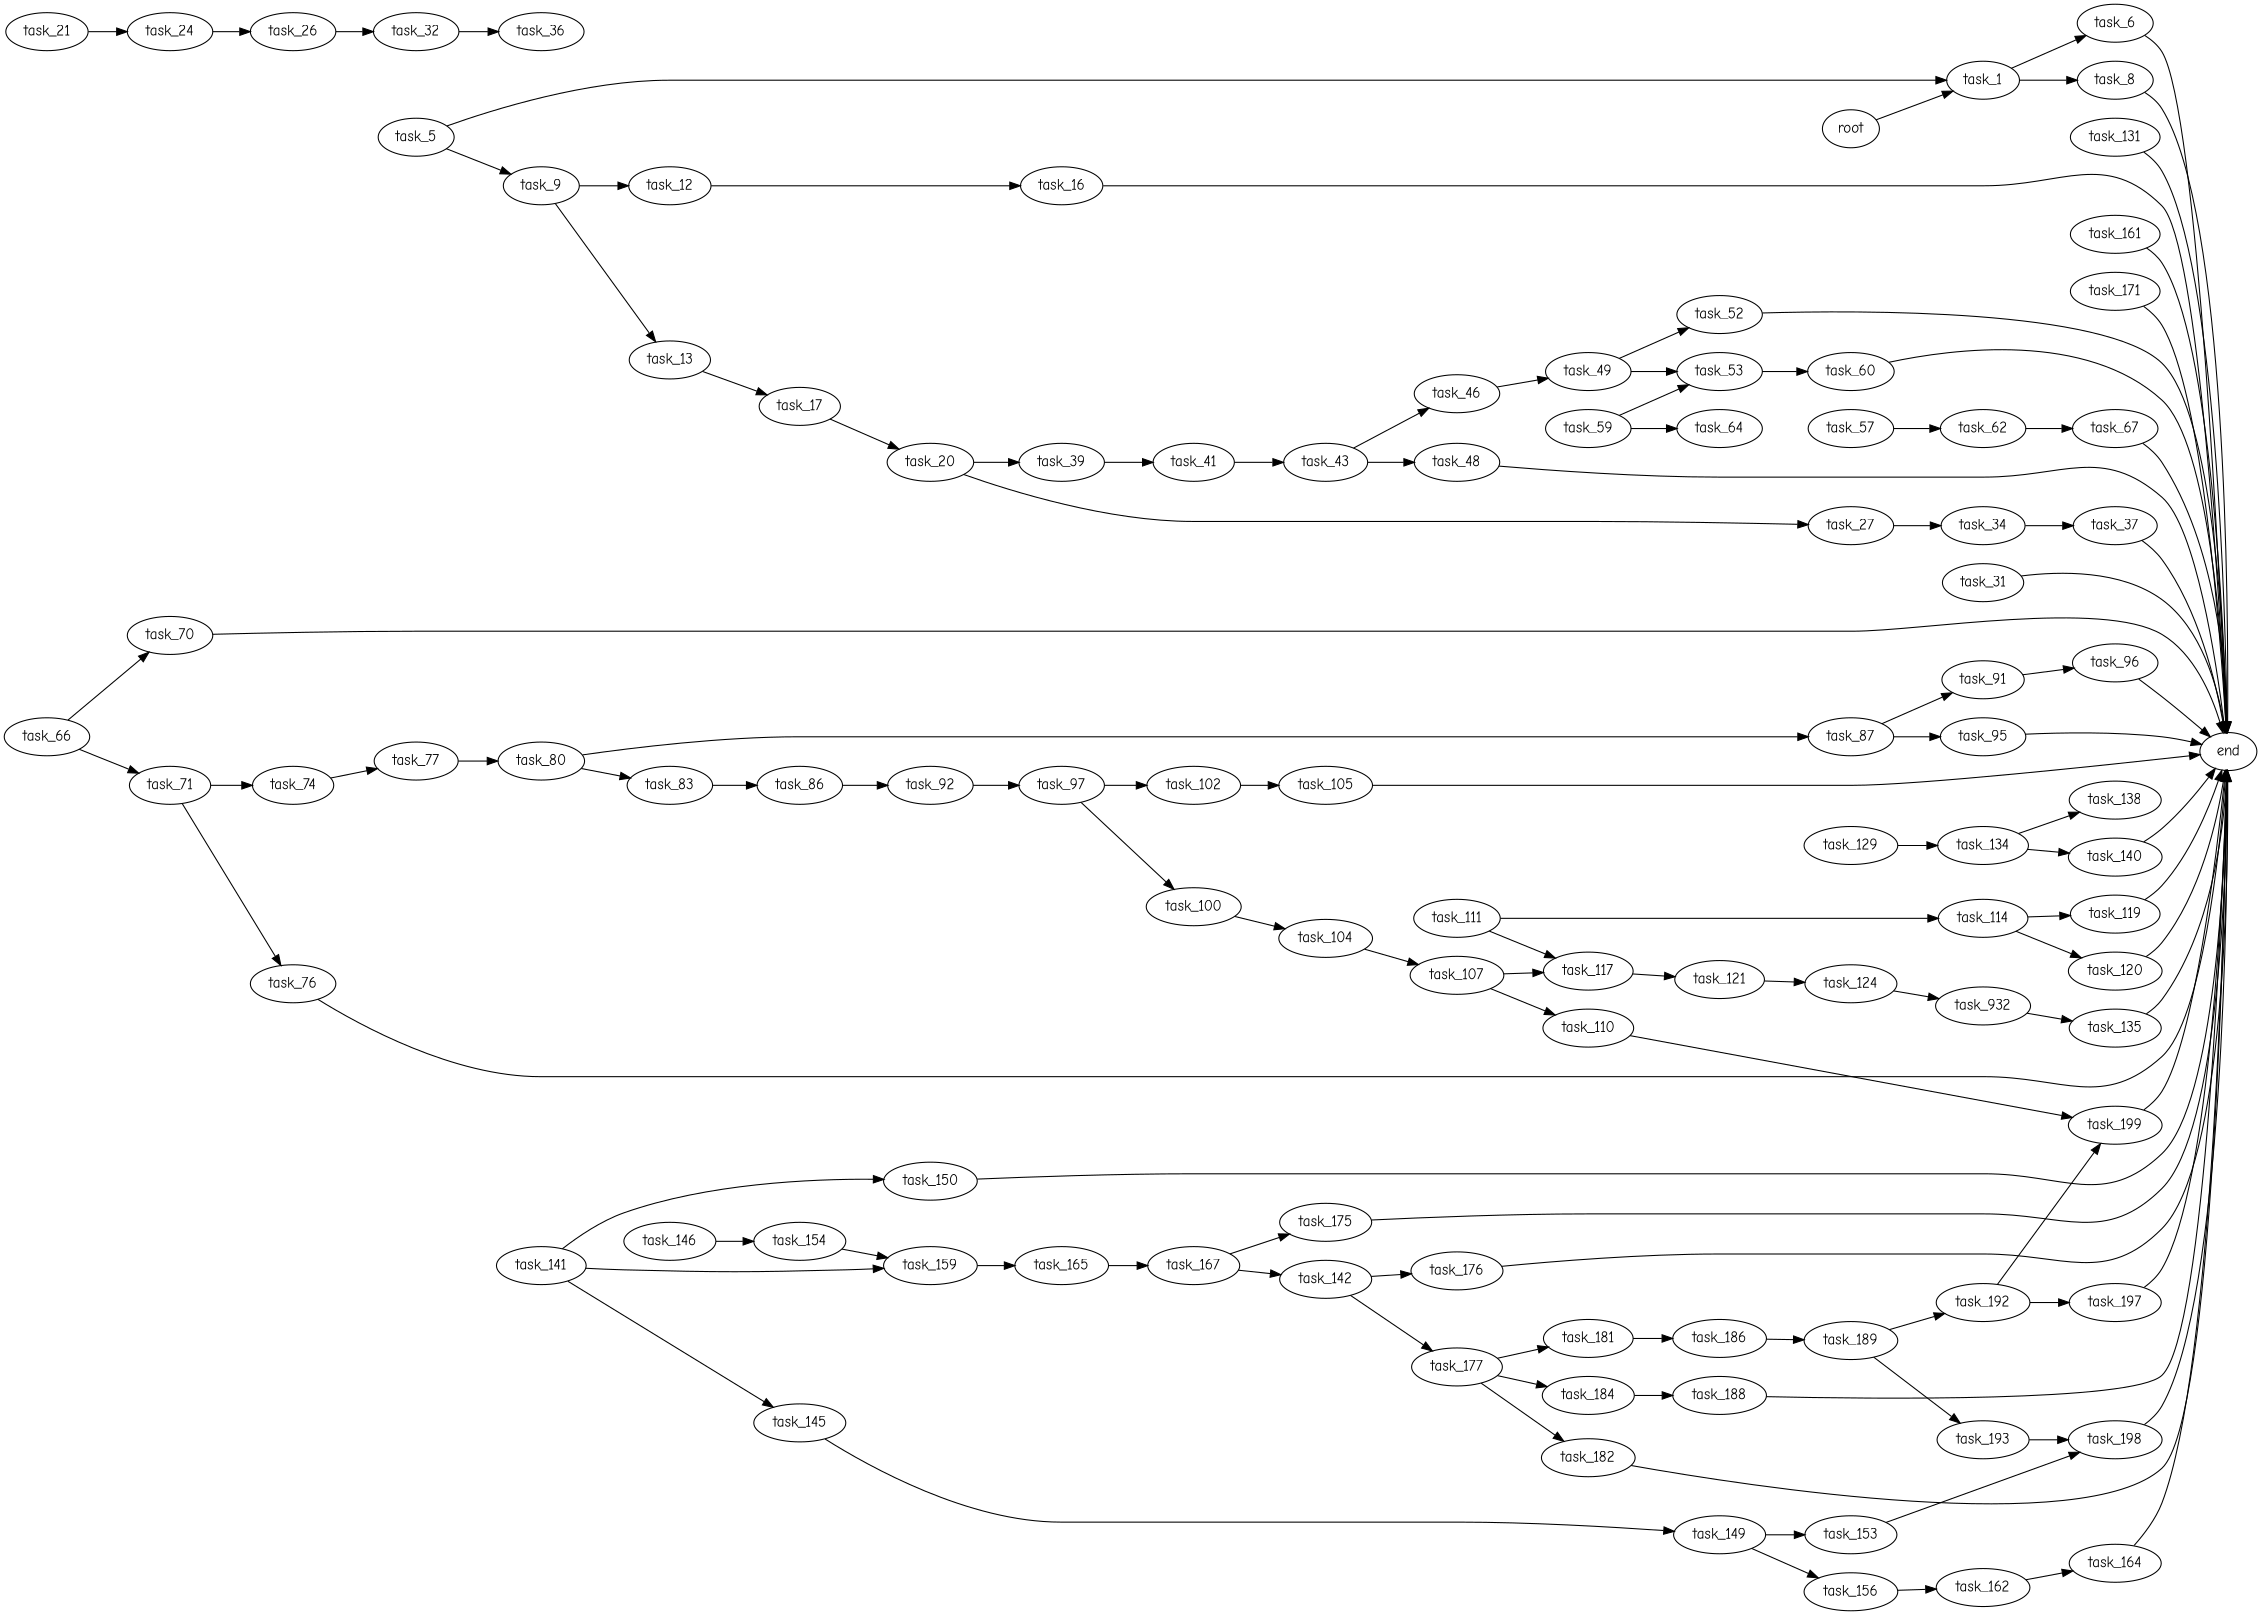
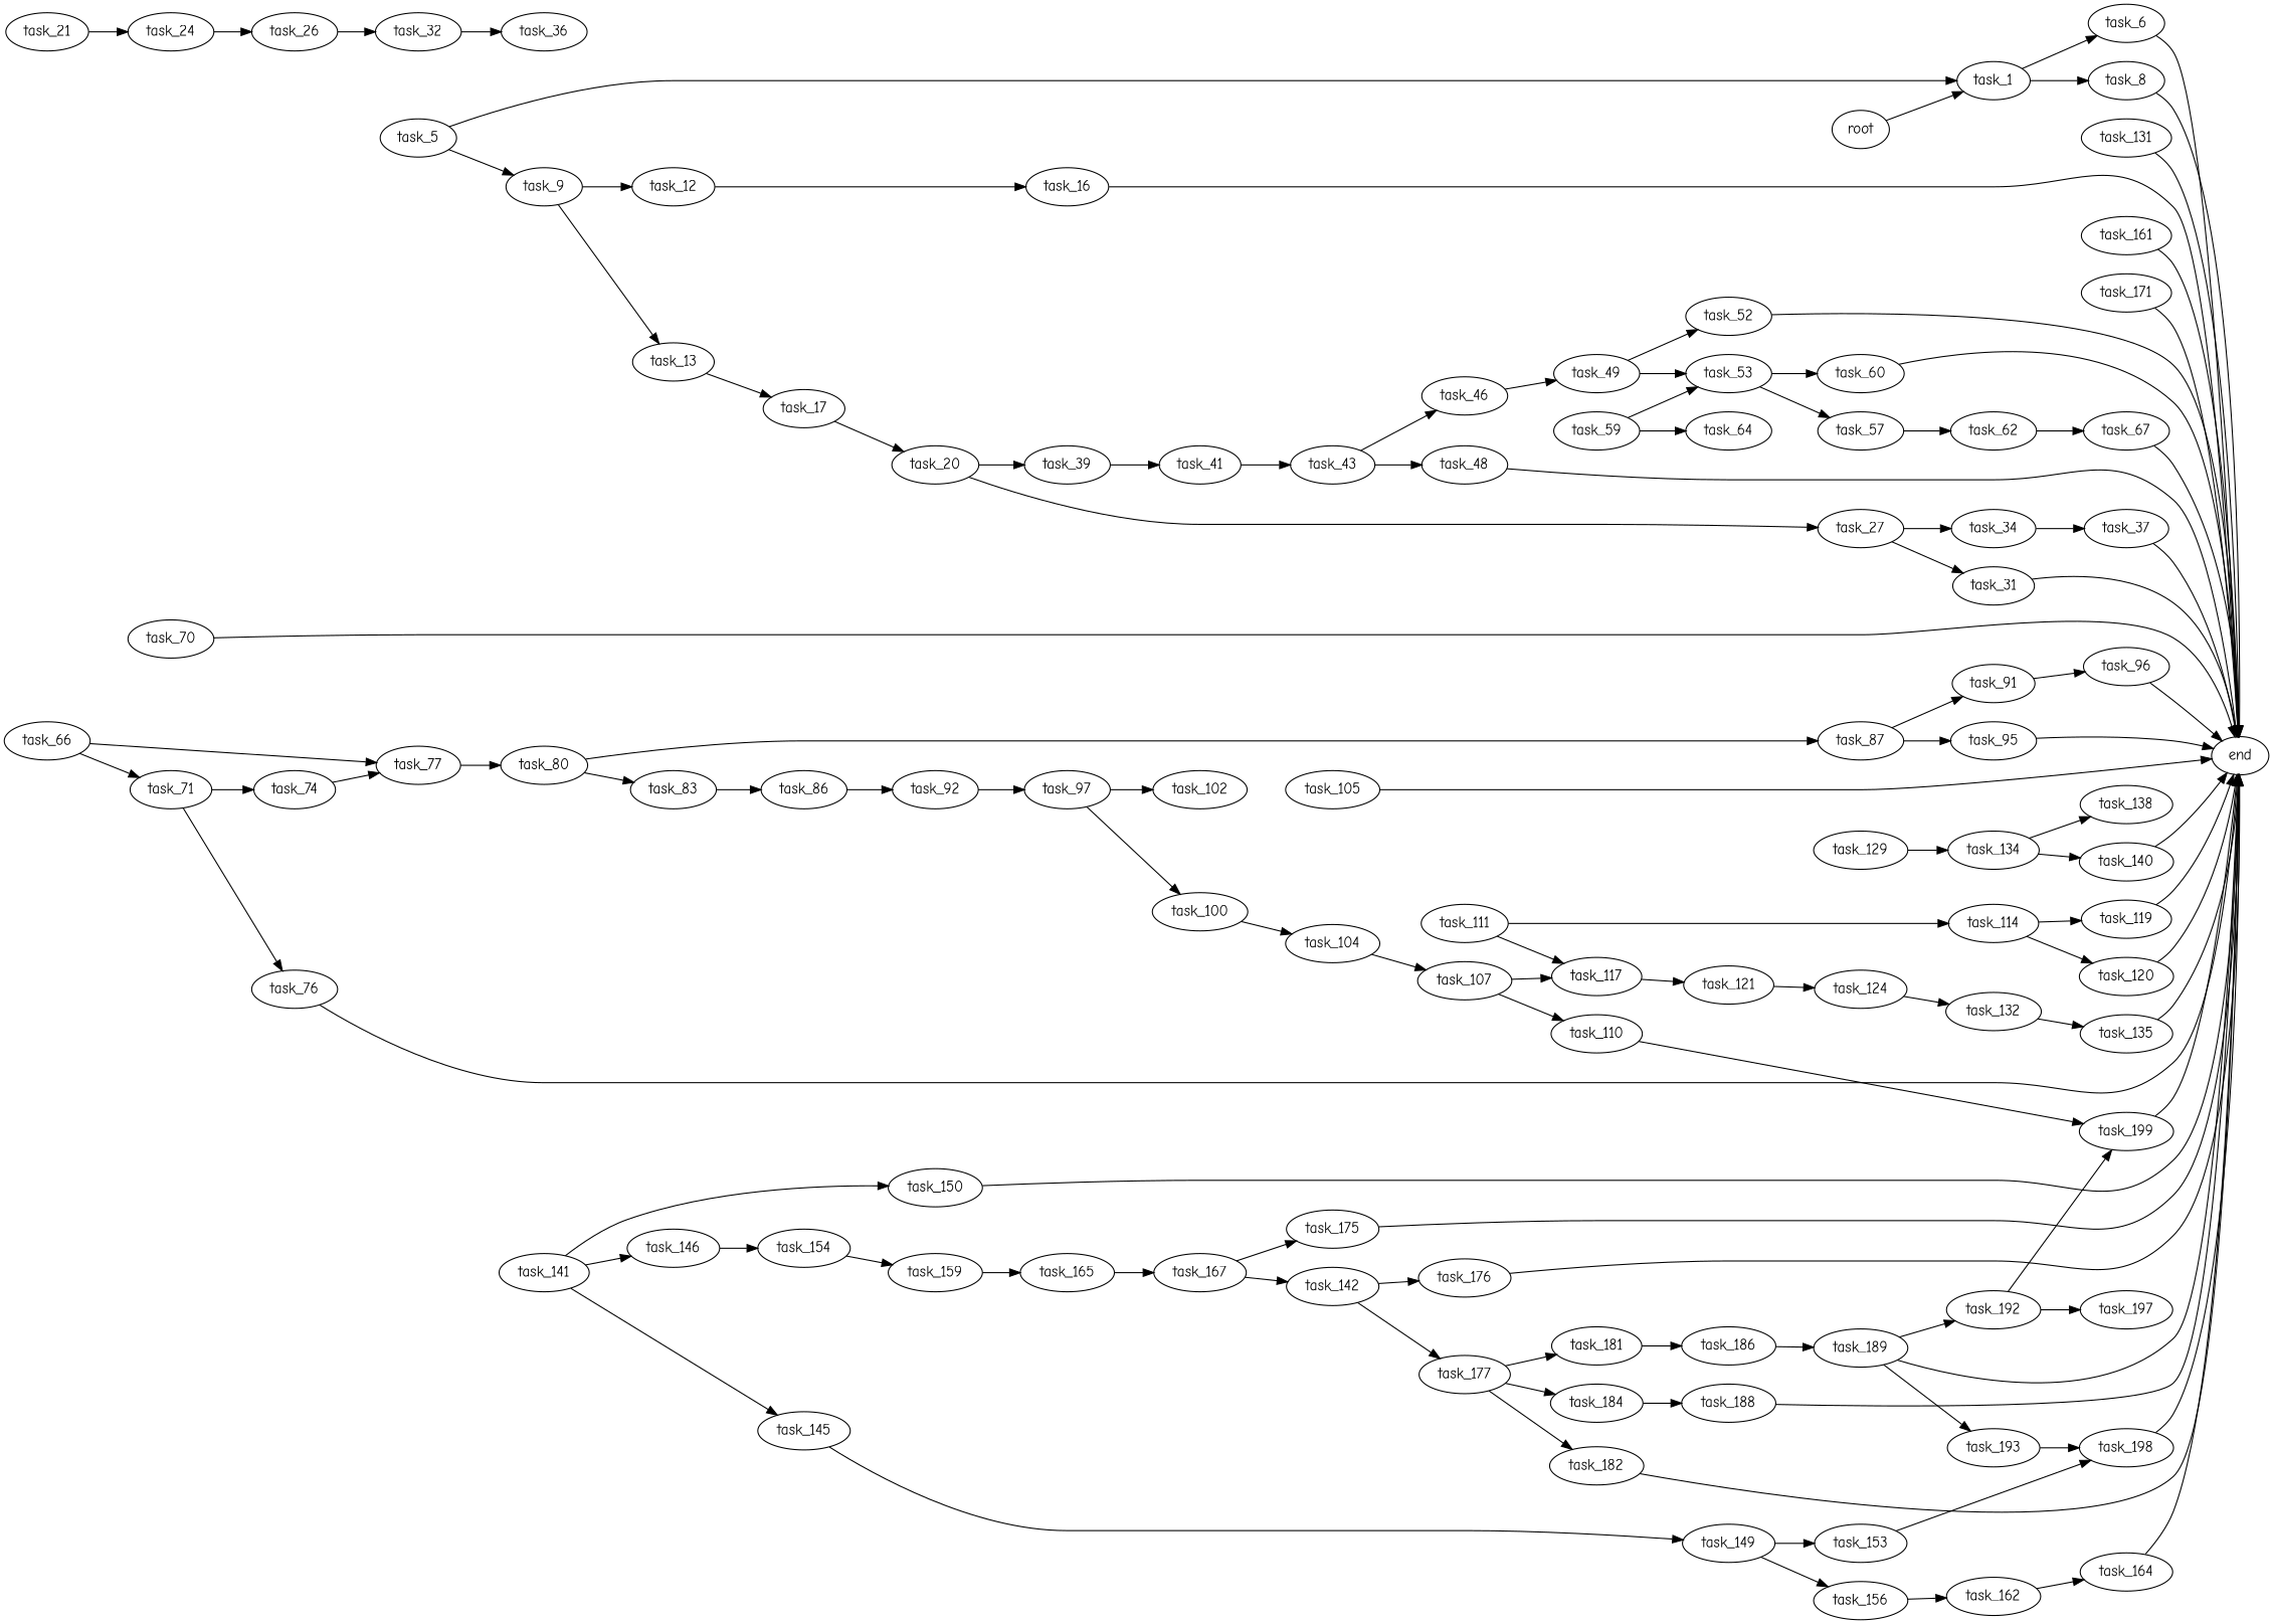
  digraph {
    fontname="Comic Neue"
    rankdir=LR
    node [fontname="Comic Neue"]
    edge [fontname="Comic Neue"]
    root
    task_1
    task_6
    task_8
    task_5
    task_9
    end
    task_12
    task_13
    task_16
    task_17
    task_20
    task_27
    task_39
    task_21
    task_24
    task_31
    task_34
    task_26
    task_37
    task_32
    task_36
    task_41
    task_43
    task_46
    task_48
    task_49
    task_52
    task_53
    task_57
    task_60
    task_62
    task_59
    task_64
    task_67
    task_66
    task_70
    task_71
    task_74
    task_76
    task_77
    task_80
    task_83
    task_87
    task_86
    task_91
    task_95
    task_92
    task_96
    task_97
    task_100
    task_102
    task_104
    task_105
    task_107
    task_110
    task_117
    task_199
    task_111
    task_114
    task_119
    task_120
    task_121
    task_124
-   task_132 [label=task_932]
+   task_132
    task_135
    task_129
    task_134
    task_131
    task_138
    task_140
    task_141
    task_145
    task_146
    task_150
    task_149
    task_154
    task_153
    task_156
    task_159
    task_198
    task_162
    task_165
    task_161
    task_164
    task_167
    n87 [label=task_142]
    task_175
    task_171
    task_176
    task_177
    task_181
    task_182
    task_184
    task_186
    task_188
    task_189
    task_192
    task_193
    task_197
    root -> task_1
    task_1 -> task_6
    task_1 -> task_8
    task_6 -> end
    task_8 -> end
    task_5 -> task_1
    task_5 -> task_9
    task_9 -> task_12
    task_9 -> task_13
    task_12 -> task_16
    task_13 -> task_17
    task_16 -> end
    task_17 -> task_20
    task_20 -> task_27
    task_20 -> task_39
+   task_27 -> task_31
    task_27 -> task_34
    task_39 -> task_41
    task_21 -> task_24
    task_24 -> task_26
    task_31 -> end
    task_34 -> task_37
    task_26 -> task_32
    task_37 -> end
    task_32 -> task_36
    task_41 -> task_43
    task_43 -> task_46
    task_43 -> task_48
    task_46 -> task_49
    task_48 -> end
    task_49 -> task_52
    task_49 -> task_53
    task_52 -> end
+   task_53 -> task_57
    task_53 -> task_60
    task_57 -> task_62
    task_60 -> end
    task_62 -> task_67
    task_59 -> task_53
    task_59 -> task_64
    task_67 -> end
-   task_66 -> task_70
+   task_66 -> task_77
    task_66 -> task_71
    task_70 -> end
    task_71 -> task_74
    task_71 -> task_76
    task_74 -> task_77
    task_76 -> end
    task_77 -> task_80
    task_80 -> task_83
    task_80 -> task_87
    task_83 -> task_86
    task_87 -> task_91
    task_87 -> task_95
    task_86 -> task_92
    task_91 -> task_96
    task_95 -> end
    task_92 -> task_97
    task_96 -> end
    task_97 -> task_100
    task_97 -> task_102
    task_100 -> task_104
-   task_102 -> task_105
    task_104 -> task_107
    task_105 -> end
    task_107 -> task_110
    task_107 -> task_117
    task_110 -> task_199
    task_117 -> task_121
    task_199 -> end
    task_111 -> task_117
    task_111 -> task_114
    task_114 -> task_119
    task_114 -> task_120
    task_119 -> end
    task_120 -> end
    task_121 -> task_124
    task_124 -> task_132
    task_132 -> task_135
    task_135 -> end
    task_129 -> task_134
    task_134 -> task_138
    task_134 -> task_140
    task_131 -> end
    task_140 -> end
    task_141 -> task_145
-   task_141 -> task_159
+   task_141 -> task_146
    task_141 -> task_150
    task_145 -> task_149
    task_146 -> task_154
    task_150 -> end
    task_149 -> task_153
    task_149 -> task_156
    task_154 -> task_159
    task_153 -> task_198
    task_156 -> task_162
    task_159 -> task_165
    task_198 -> end
    task_162 -> task_164
    task_165 -> task_167
    task_161 -> end
    task_164 -> end
    task_167 -> n87
    task_167 -> task_175
    n87 -> task_176
    n87 -> task_177
    task_175 -> end
    task_171 -> end
    task_176 -> end
    task_177 -> task_181
    task_177 -> task_182
    task_177 -> task_184
    task_181 -> task_186
    task_182 -> end
    task_184 -> task_188
    task_186 -> task_189
    task_188 -> end
    task_189 -> task_192
    task_189 -> task_193
    task_192 -> task_199
    task_192 -> task_197
    task_193 -> task_198
-   task_197 -> end
+   task_189 -> end
  }
